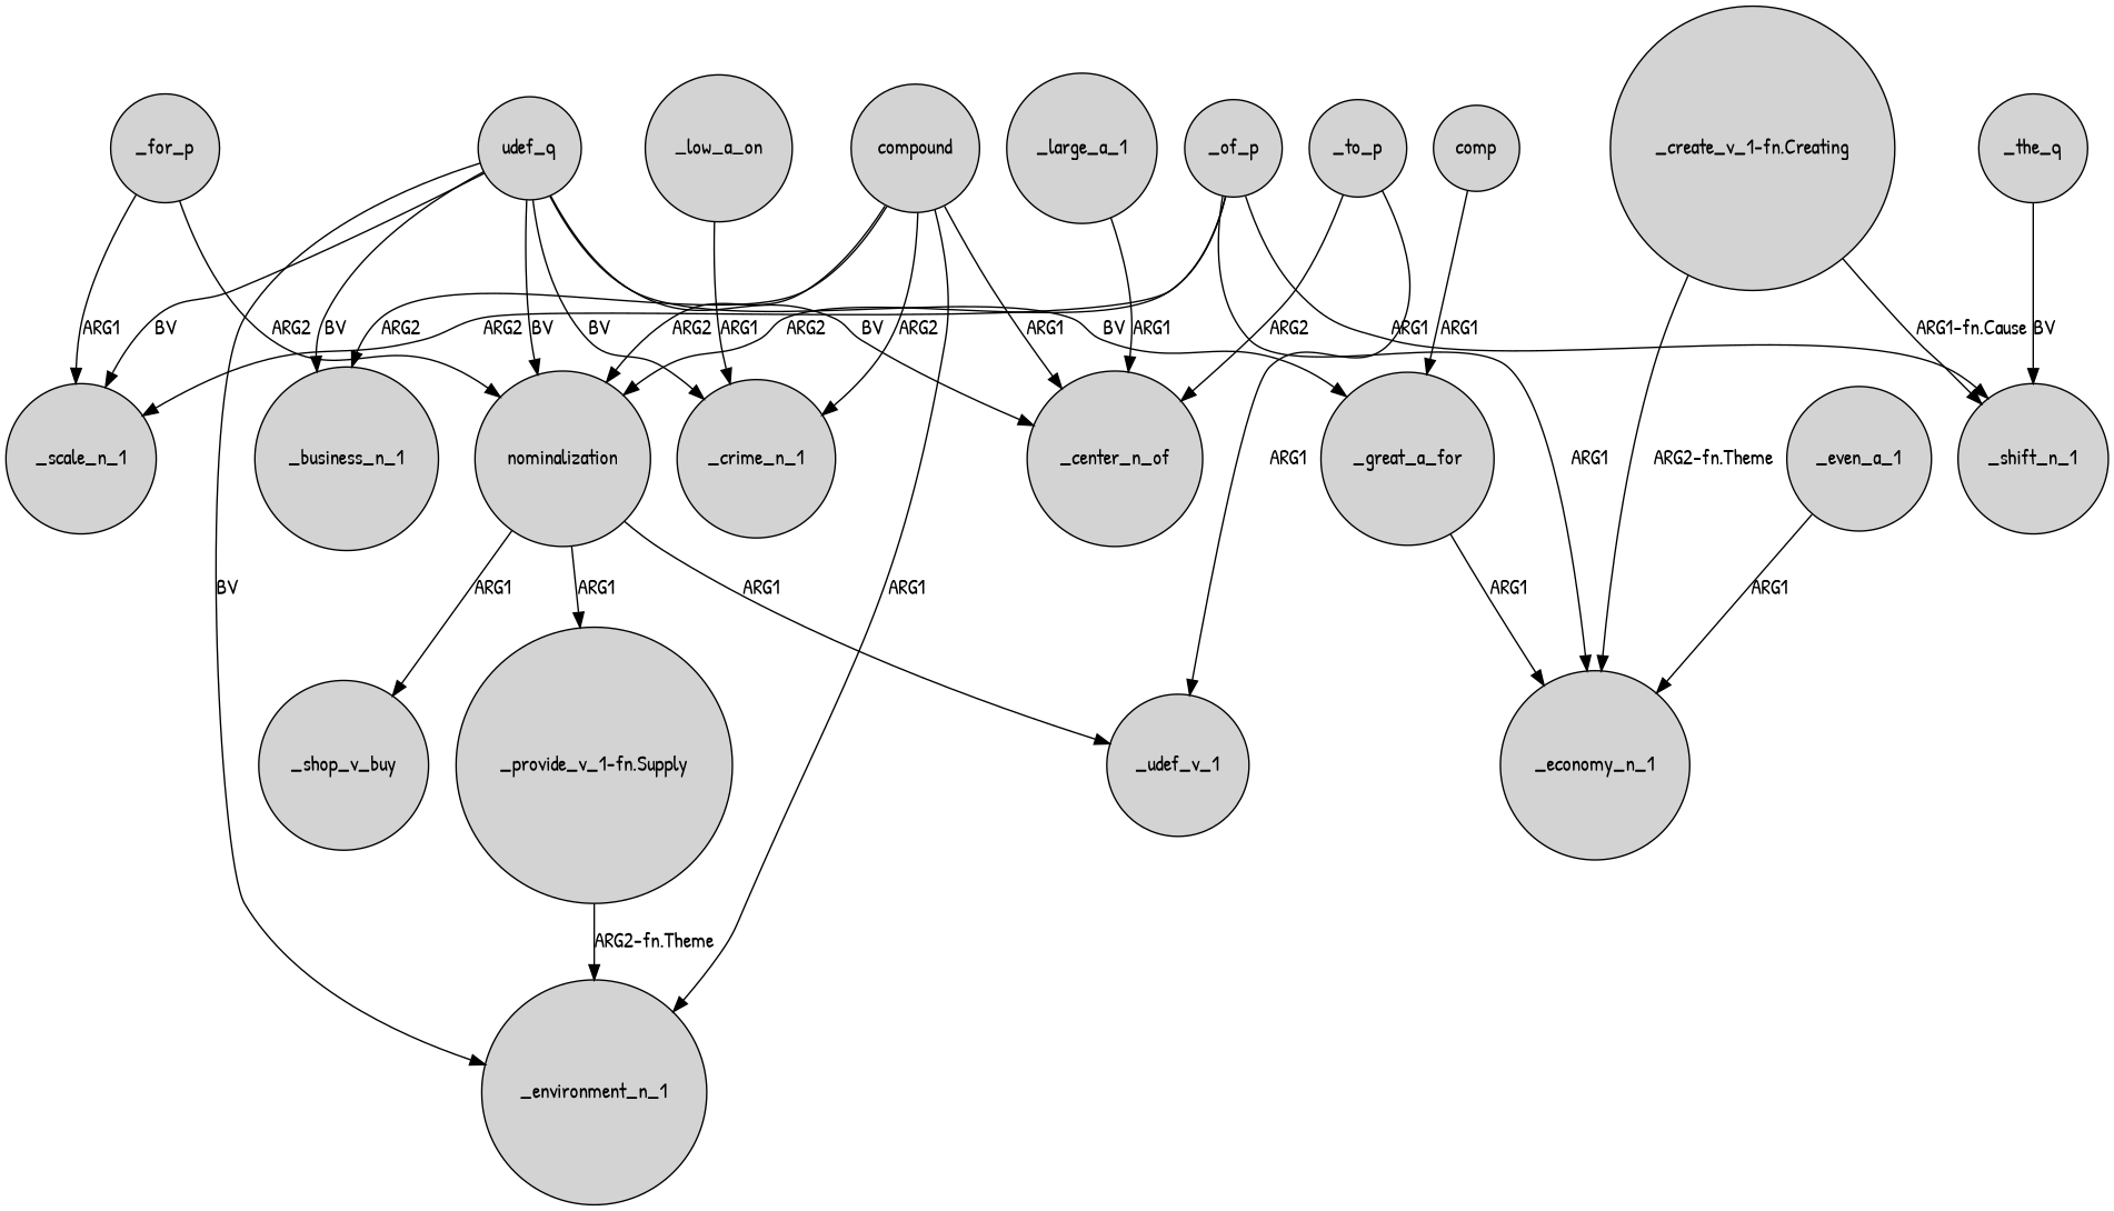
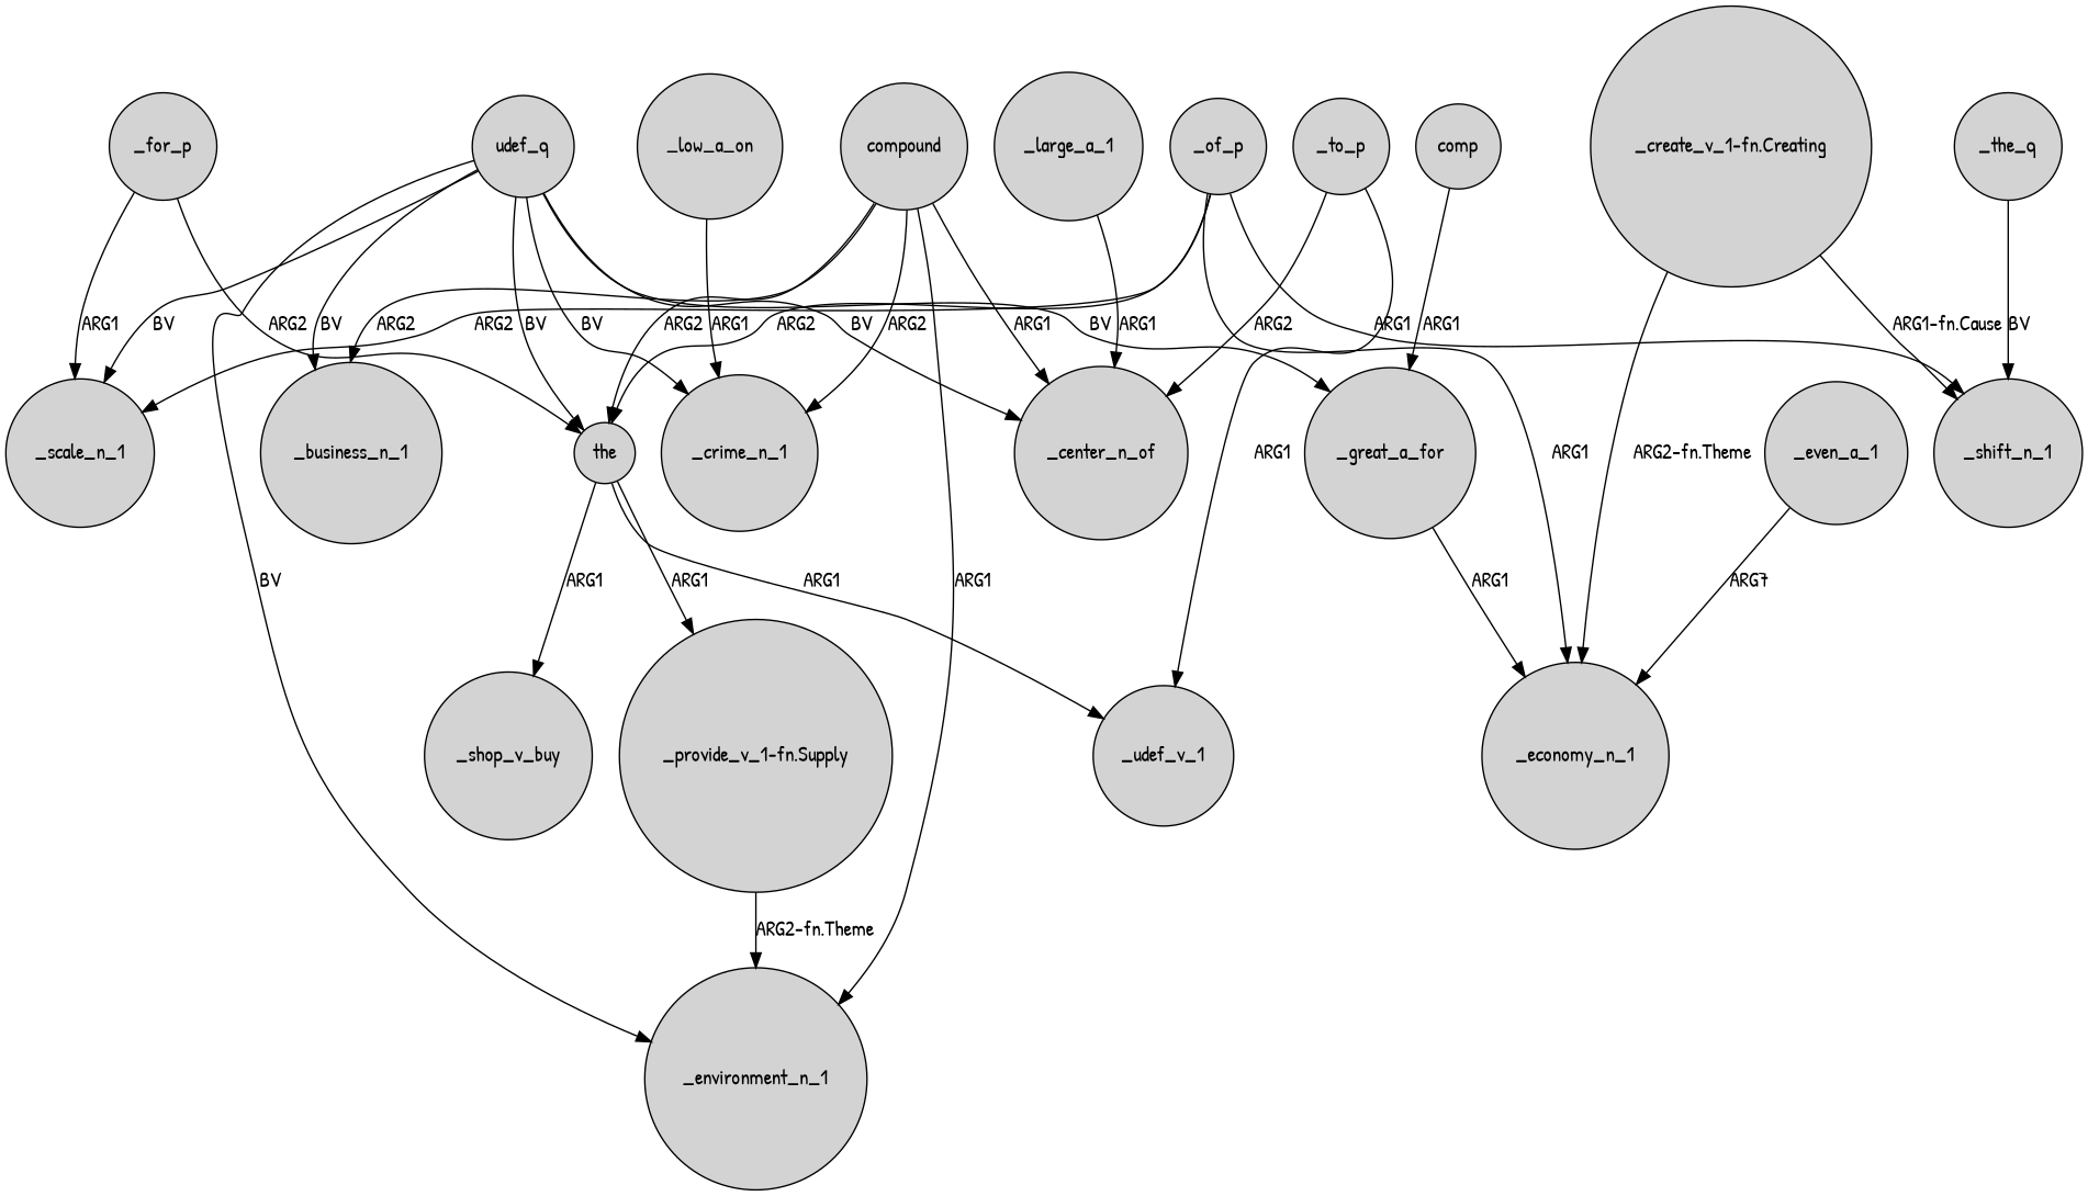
  digraph {
    fontname="Patrick Hand"
    node [fontname="Patrick Hand" shape=circle style=filled]
    edge [fontname="Patrick Hand"]
    _for_p
    _scale_n_1
-   nominalization
+   nominalization [label=the]
    n4 [label=_udef_v_1]
    "_provide_v_1-fn.Supply"
    _shop_v_buy
    _even_a_1
    _economy_n_1
    _low_a_on
    _crime_n_1
    udef_q
    _center_n_of
    _environment_n_1
    _business_n_1
    _great_a_for
    _to_p
    compound
    comp
    "_create_v_1-fn.Creating"
    _shift_n_1
    _of_p
    _the_q
    _large_a_1
    _for_p -> _scale_n_1 [label=ARG1]
    _for_p -> nominalization [label=ARG2]
    nominalization -> n4 [label=ARG1]
    nominalization -> "_provide_v_1-fn.Supply" [label=ARG1]
    nominalization -> _shop_v_buy [label=ARG1]
    "_provide_v_1-fn.Supply" -> _environment_n_1 [label="ARG2-fn.Theme"]
-   _even_a_1 -> _economy_n_1 [label=ARG1]
+   _even_a_1 -> _economy_n_1 [label=ARG7]
    _low_a_on -> _crime_n_1 [label=ARG1]
    udef_q -> _scale_n_1 [label=BV]
    udef_q -> nominalization [label=BV]
    udef_q -> _crime_n_1 [label=BV]
    udef_q -> _center_n_of [label=BV]
    udef_q -> _environment_n_1 [label=BV]
    udef_q -> _business_n_1 [label=BV]
    udef_q -> _great_a_for [label=BV]
    _great_a_for -> _economy_n_1 [label=ARG1]
    _to_p -> n4 [label=ARG1]
    _to_p -> _center_n_of [label=ARG2]
    compound -> nominalization [label=ARG2]
    compound -> _crime_n_1 [label=ARG2]
    compound -> _center_n_of [label=ARG1]
    compound -> _environment_n_1 [label=ARG1]
    compound -> _business_n_1 [label=ARG2]
    comp -> _great_a_for [label=ARG1]
    "_create_v_1-fn.Creating" -> _economy_n_1 [label="ARG2-fn.Theme"]
    "_create_v_1-fn.Creating" -> _shift_n_1 [label="ARG1-fn.Cause"]
    _of_p -> _scale_n_1 [label=ARG2]
    _of_p -> nominalization [label=ARG2]
    _of_p -> _economy_n_1 [label=ARG1]
    _of_p -> _shift_n_1 [label=ARG1]
    _the_q -> _shift_n_1 [label=BV]
    _large_a_1 -> _center_n_of [label=ARG1]
  }
